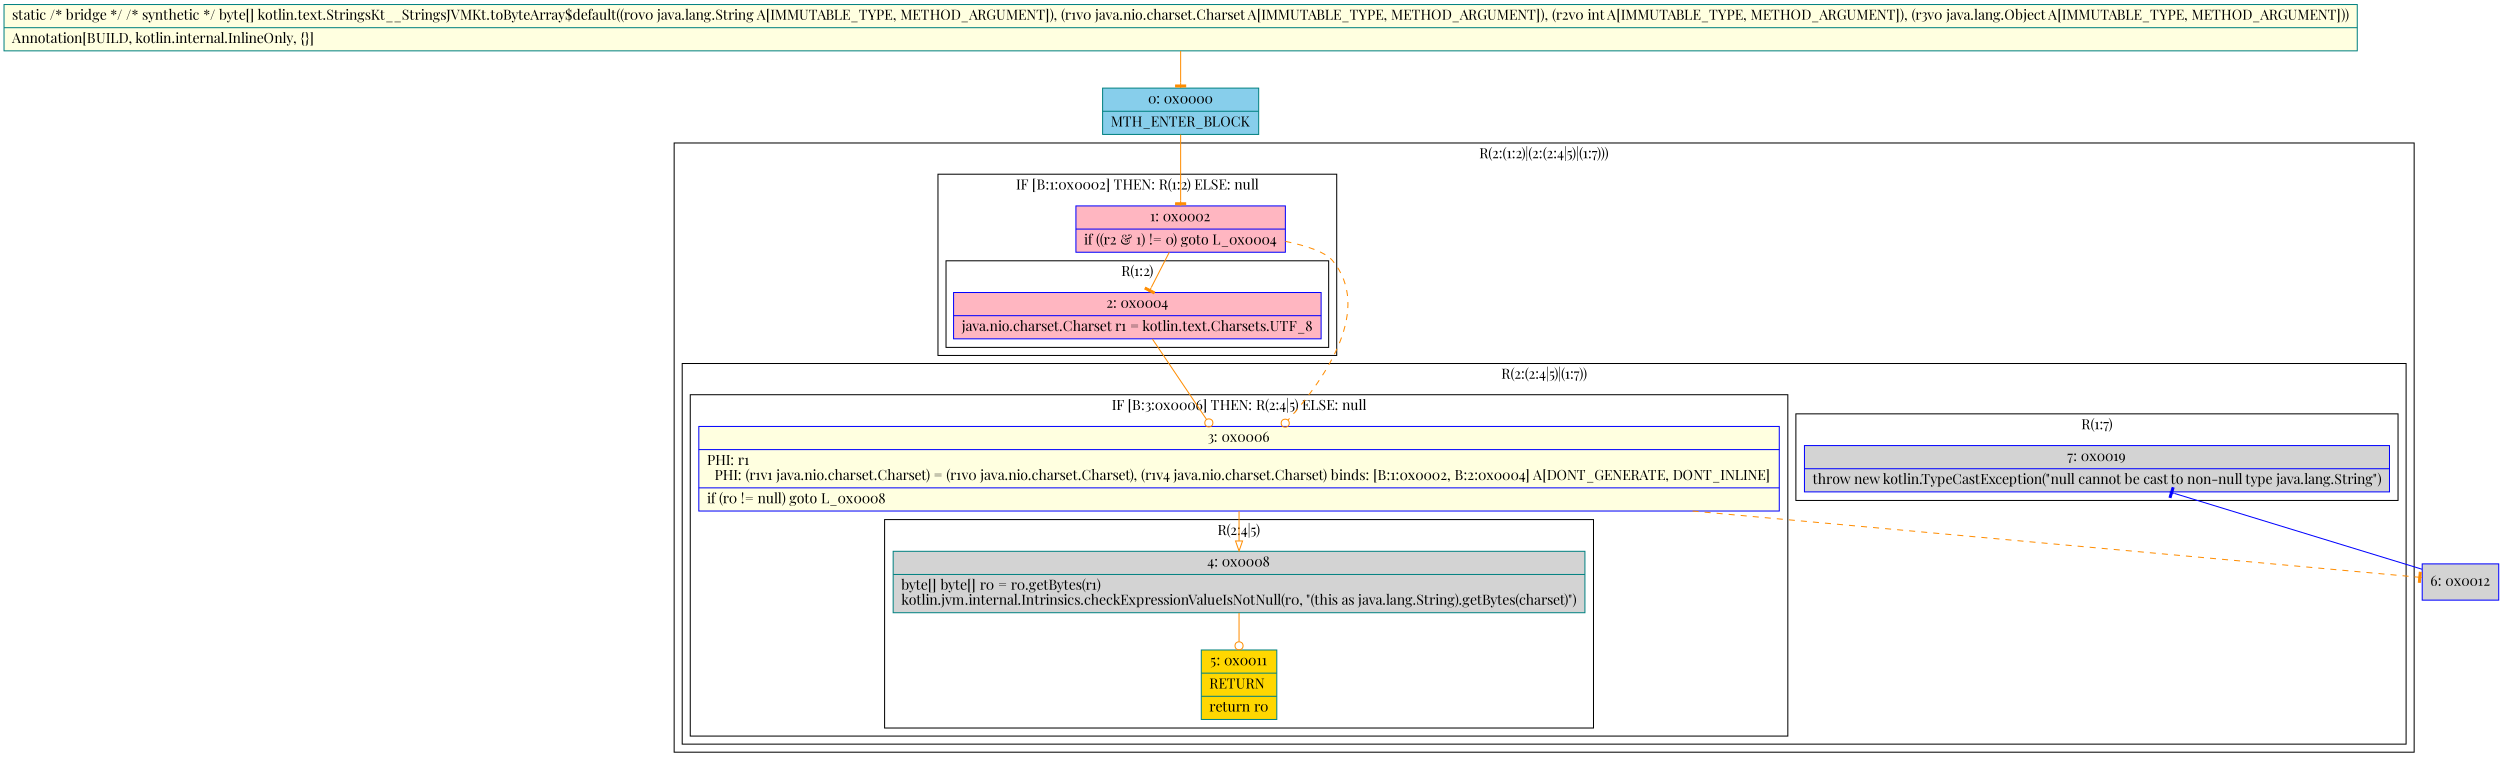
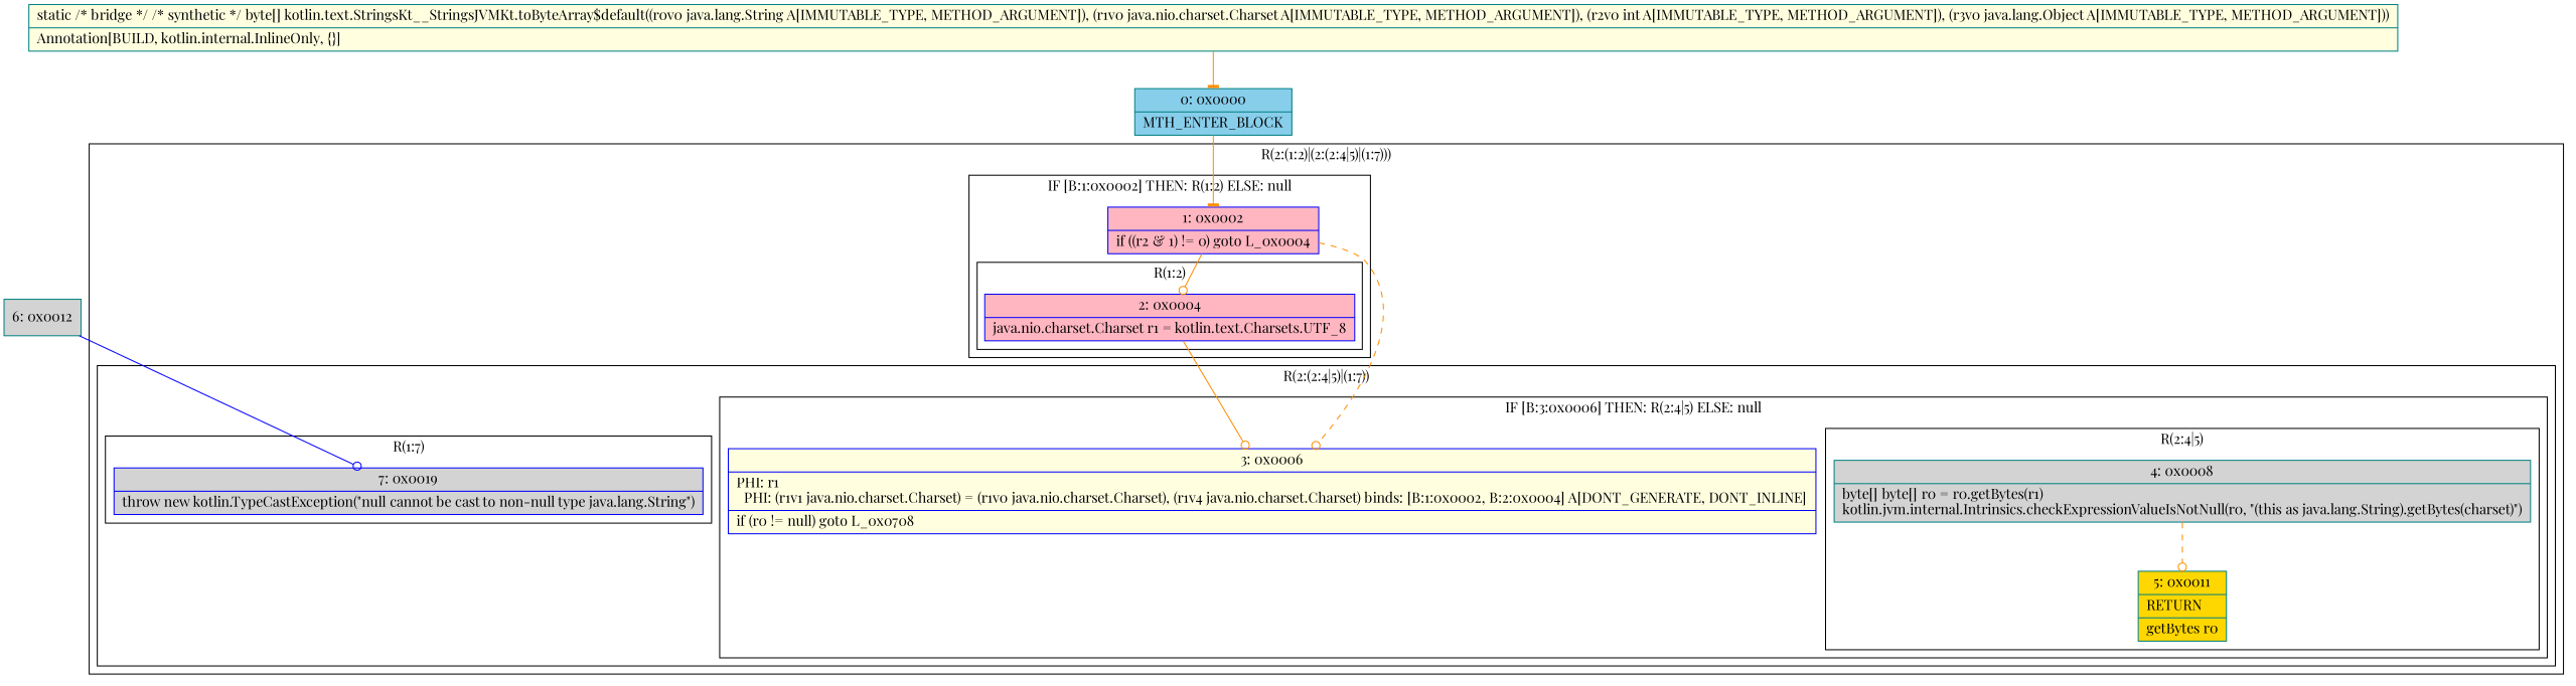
  digraph {
    fontname="Playfair Display"
    node [color=teal fillcolor=lightgrey fontname="Playfair Display" shape=record style=filled]
    edge [arrowhead=odot color=darkorange fontname="Playfair Display"]
    n1 [color=blue fillcolor=lightpink label="{2\:\ 0x0004|java.nio.charset.Charset r1 = kotlin.text.Charsets.UTF_8\l}"]
    n2 [color=blue fillcolor=lightpink label="{1\:\ 0x0002|if ((r2 & 1) != 0) goto L_0x0004\l}"]
    n3 [label="{4\:\ 0x0008|byte[] byte[] r0 = r0.getBytes(r1)\lkotlin.jvm.internal.Intrinsics.checkExpressionValueIsNotNull(r0, \"(this as java.lang.String).getBytes(charset)\")\l}"]
-   n4 [fillcolor=gold label="{5\:\ 0x0011|RETURN\l|return r0\l}"]
-   n5 [color=blue fillcolor=lightyellow label="{3\:\ 0x0006|PHI: r1 \l  PHI: (r1v1 java.nio.charset.Charset) = (r1v0 java.nio.charset.Charset), (r1v4 java.nio.charset.Charset) binds: [B:1:0x0002, B:2:0x0004] A[DONT_GENERATE, DONT_INLINE]\l|if (r0 != null) goto L_0x0008\l}"]
+   n4 [fillcolor=gold label="{5\:\ 0x0011|RETURN\l|getBytes r0\l}"]
+   n5 [color=blue fillcolor=lightyellow label="{3\:\ 0x0006|PHI: r1 \l  PHI: (r1v1 java.nio.charset.Charset) = (r1v0 java.nio.charset.Charset), (r1v4 java.nio.charset.Charset) binds: [B:1:0x0002, B:2:0x0004] A[DONT_GENERATE, DONT_INLINE]\l|if (r0 != null) goto L_0x0708\l}"]
    n6 [color=blue label="{7\:\ 0x0019|throw new kotlin.TypeCastException(\"null cannot be cast to non\-null type java.lang.String\")\l}"]
-   n7 [color=blue label="{6\:\ 0x0012}"]
+   n7 [label="{6\:\ 0x0012}"]
    n8 [fillcolor=skyblue label="{0\:\ 0x0000|MTH_ENTER_BLOCK\l}"]
    n9 [fillcolor=lightyellow label="{static \/* bridge *\/ \/* synthetic *\/ byte[] kotlin.text.StringsKt__StringsJVMKt.toByteArray$default((r0v0 java.lang.String A[IMMUTABLE_TYPE, METHOD_ARGUMENT]), (r1v0 java.nio.charset.Charset A[IMMUTABLE_TYPE, METHOD_ARGUMENT]), (r2v0 int A[IMMUTABLE_TYPE, METHOD_ARGUMENT]), (r3v0 java.lang.Object A[IMMUTABLE_TYPE, METHOD_ARGUMENT]))  | Annotation[BUILD, kotlin.internal.InlineOnly, \{\}]\l}"]
    subgraph cluster_1 {
      label="R(2:(1:2)|(2:(2:4|5)|(1:7)))"
      subgraph cluster_2 {
        label="IF [B:1:0x0002] THEN: R(1:2) ELSE: null"
        n2
        subgraph cluster_3 {
          label="R(1:2)"
          n1
        }
      }
      subgraph cluster_4 {
        label="R(2:(2:4|5)|(1:7))"
        subgraph cluster_5 {
          label="IF [B:3:0x0006] THEN: R(2:4|5) ELSE: null"
          n5
          subgraph cluster_6 {
            label="R(2:4|5)"
            n3
            n4
          }
        }
        subgraph cluster_7 {
          label="R(1:7)"
          n6
        }
      }
    }
    n1 -> n5
-   n2 -> n1 [arrowhead=tee]
+   n2 -> n1
    n2 -> n5 [style=dashed]
-   n3 -> n4
-   n5 -> n3 [arrowhead=onormal]
-   n5 -> n7 [arrowhead=tee style=dashed]
-   n7 -> n6 [arrowhead=tee color=blue]
+   n3 -> n4 [style=dashed]
+   n7 -> n6 [color=blue]
    n8 -> n2 [arrowhead=tee]
    n9 -> n8 [arrowhead=tee]
  }
